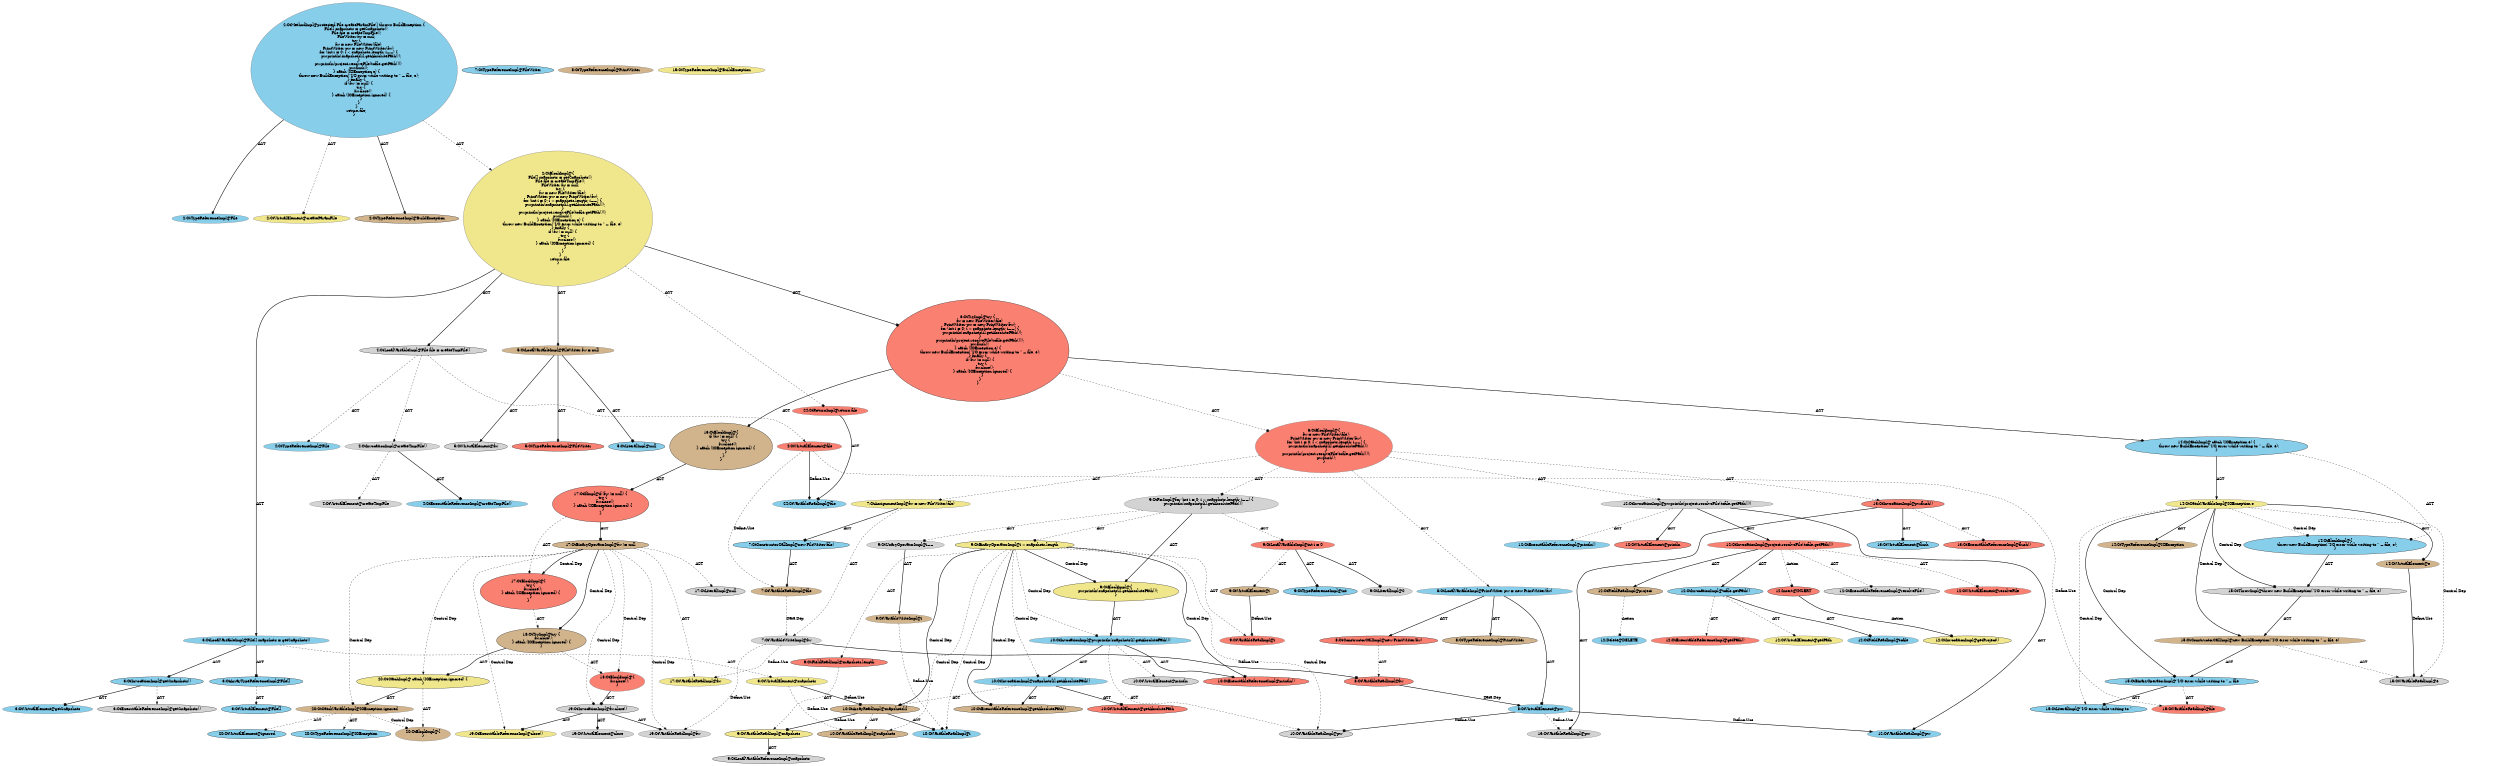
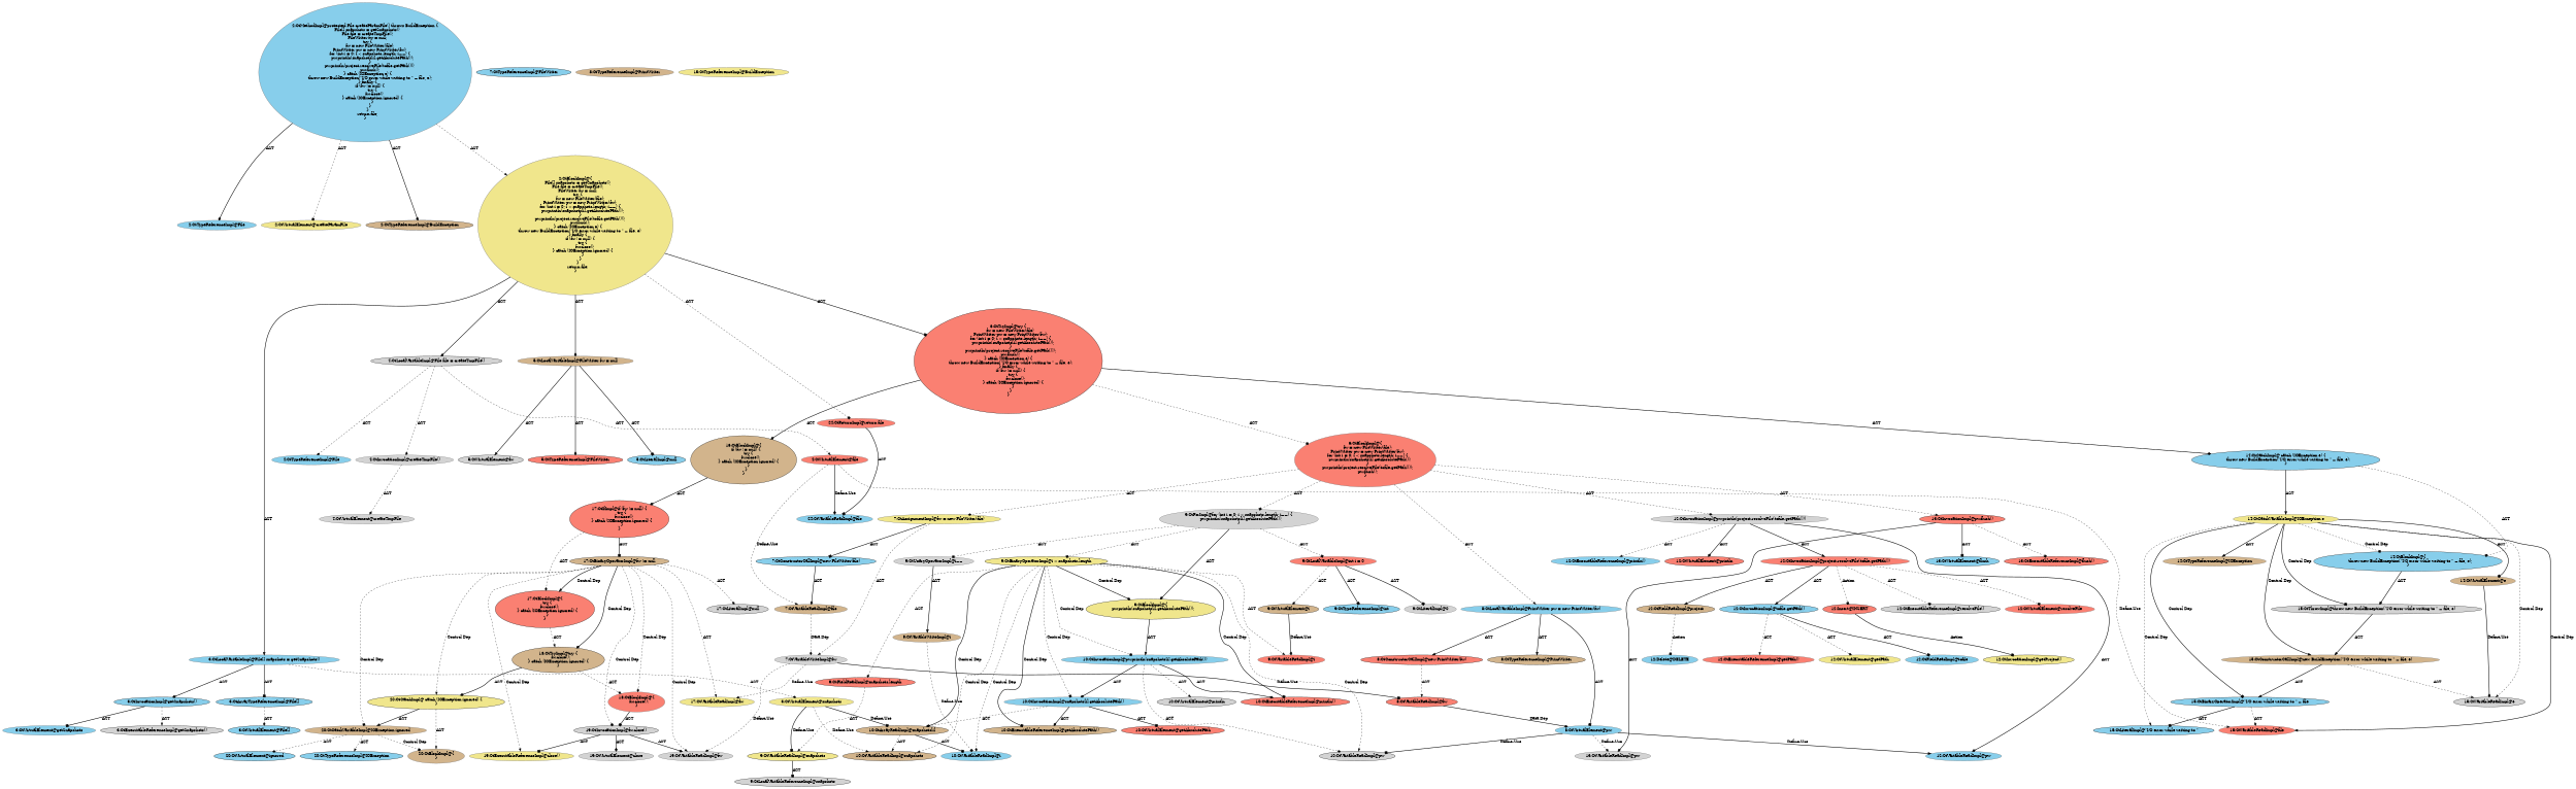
  digraph {
    node [color=gray40 fillcolor=skyblue shape=ellipse style=filled]
    edge [arrowhead=diamond style=bold]
    n1 [label="2:CtTypeReferenceImpl@File"]
    n2 [fillcolor=khaki label="2:CtVirtualElement@createParamFile"]
    n3 [color=black fillcolor=tan label="2:CtTypeReferenceImpl@BuildException"]
    n4 [color=black label="3:CtVirtualElement@File[]"]
    n5 [color=black label="3:CtArrayTypeReferenceImpl@File[]"]
    n6 [color=black fillcolor=lightgrey label="3:CtExecutableReferenceImpl@getSnapshots()"]
    n7 [label="3:CtVirtualElement@getSnapshots"]
    n8 [color=black label="3:CtInvocationImpl@getSnapshots()"]
    n9 [fillcolor=khaki label="3:CtVirtualElement@snapshots"]
    n10 [color=black fillcolor=khaki label="9:CtVariableReadImpl@snapshots"]
    n11 [color=black fillcolor=tan label="10:CtVariableReadImpl@snapshots"]
    n12 [color=black fillcolor=tan label="10:CtArrayReadImpl@snapshots[i]"]
    n13 [color=black fillcolor=lightgrey label="9:CtLocalVariableReferenceImpl@snapshots"]
    n14 [label="10:CtVariableReadImpl@i"]
    n15 [label="3:CtLocalVariableImpl@File[] snapshots = getSnapshots()"]
    n16 [label="4:CtTypeReferenceImpl@File"]
-   n17 [label="4:CtExecutableReferenceImpl@createTmpFile()"]
    n18 [fillcolor=lightgrey label="4:CtVirtualElement@createTmpFile"]
    n19 [fillcolor=lightgrey label="4:CtInvocationImpl@createTmpFile()"]
    n20 [fillcolor=salmon label="4:CtVirtualElement@file"]
    n21 [fillcolor=tan label="7:CtVariableReadImpl@file"]
    n22 [fillcolor=salmon label="15:CtVariableReadImpl@file"]
    n23 [label="24:CtVariableReadImpl@file"]
    n24 [fillcolor=lightgrey label="7:CtVariableWriteImpl@fw"]
    n25 [color=black fillcolor=lightgrey label="4:CtLocalVariableImpl@File file = createTmpFile()"]
    n26 [color=black fillcolor=salmon label="5:CtTypeReferenceImpl@FileWriter"]
    n27 [color=black label="5:CtLiteralImpl@null"]
    n28 [color=black fillcolor=lightgrey label="5:CtVirtualElement@fw"]
    n29 [fillcolor=tan label="5:CtLocalVariableImpl@FileWriter fw = null"]
    n30 [color=black fillcolor=salmon label="8:CtVariableReadImpl@fw"]
    n31 [fillcolor=khaki label="17:CtVariableReadImpl@fw"]
    n32 [fillcolor=lightgrey label="19:CtVariableReadImpl@fw"]
    n33 [label="8:CtVirtualElement@pw"]
    n34 [color=black label="7:CtTypeReferenceImpl@FileWriter"]
    n35 [color=black label="7:CtConstructorCallImpl@new FileWriter(file)"]
    n36 [fillcolor=khaki label="7:CtAssignmentImpl@fw = new FileWriter(file)"]
    n37 [color=black fillcolor=tan label="8:CtTypeReferenceImpl@PrintWriter"]
    n38 [fillcolor=tan label="8:CtTypeReferenceImpl@PrintWriter"]
    n39 [color=black fillcolor=lightgrey label="10:CtVariableReadImpl@pw"]
    n40 [label="12:CtVariableReadImpl@pw"]
    n41 [fillcolor=lightgrey label="13:CtVariableReadImpl@pw"]
    n42 [color=black fillcolor=salmon label="8:CtConstructorCallImpl@new PrintWriter(fw)"]
    n43 [label="8:CtLocalVariableImpl@PrintWriter pw = new PrintWriter(fw)"]
    n44 [color=black label="9:CtTypeReferenceImpl@int"]
    n45 [fillcolor=lightgrey label="9:CtLiteralImpl@0"]
    n46 [color=black fillcolor=tan label="9:CtVirtualElement@i"]
    n47 [fillcolor=salmon label="9:CtVariableReadImpl@i"]
    n48 [fillcolor=salmon label="9:CtLocalVariableImpl@int i = 0"]
    n49 [color=black fillcolor=salmon label="9:CtFieldReadImpl@snapshots.length"]
    n50 [color=black fillcolor=khaki label="9:CtBinaryOperatorImpl@i < snapshots.length"]
    n51 [color=black fillcolor=salmon label="10:CtExecutableReferenceImpl@println()"]
    n52 [color=black fillcolor=tan label="10:CtExecutableReferenceImpl@getAbsolutePath()"]
    n53 [label="10:CtInvocationImpl@snapshots[i].getAbsolutePath()"]
    n54 [label="10:CtInvocationImpl@pw.println(snapshots[i].getAbsolutePath())"]
    n55 [color=black fillcolor=khaki label="9:CtBlockImpl@\{\n    pw.println(snapshots[i].getAbsolutePath());\n\}"]
    n56 [color=black fillcolor=salmon label="10:CtVirtualElement@getAbsolutePath"]
    n57 [color=black fillcolor=lightgrey label="10:CtVirtualElement@println"]
    n58 [fillcolor=tan label="9:CtVariableWriteImpl@i"]
    n59 [fillcolor=lightgrey label="9:CtUnaryOperatorImpl@i++"]
    n60 [fillcolor=lightgrey label="9:CtForImpl@for (int i = 0; i < snapshots.length; i++) \{\n    pw.println(snapshots[i].getAbsolutePath());\n\}"]
    n61 [label="12:CtExecutableReferenceImpl@println()"]
    n62 [color=black fillcolor=salmon label="12:CtVirtualElement@println"]
    n63 [color=black fillcolor=lightgrey label="12:CtExecutableReferenceImpl@resolveFile()"]
    n64 [fillcolor=salmon label="12:CtVirtualElement@resolveFile"]
    n65 [color=black fillcolor=tan label="12:CtFieldReadImpl@project"]
    n66 [label="12:Delete@DELETE"]
    n67 [fillcolor=salmon label="12:CtExecutableReferenceImpl@getPath()"]
    n68 [fillcolor=khaki label="12:CtVirtualElement@getPath"]
    n69 [label="12:CtFieldReadImpl@tofile"]
    n70 [color=black label="12:CtInvocationImpl@tofile.getPath()"]
    n71 [fillcolor=salmon label="12:CtInvocationImpl@project.resolveFile(tofile.getPath())"]
    n72 [color=black fillcolor=salmon label="12:Insert@INSERT"]
    n73 [color=black fillcolor=khaki label="12:CtInvocationImpl@getProject()"]
    n74 [fillcolor=lightgrey label="12:CtInvocationImpl@pw.println(project.resolveFile(tofile.getPath()))"]
    n75 [color=black fillcolor=salmon label="13:CtExecutableReferenceImpl@flush()"]
    n76 [color=black label="13:CtVirtualElement@flush"]
    n77 [color=black fillcolor=salmon label="13:CtInvocationImpl@pw.flush()"]
    n78 [fillcolor=salmon label="6:CtBlockImpl@\{\n    fw = new FileWriter(file);\n    PrintWriter pw = new PrintWriter(fw);\n    for (int i = 0; i < snapshots.length; i++) \{\n        pw.println(snapshots[i].getAbsolutePath());\n    \}\n    pw.println(project.resolveFile(tofile.getPath()));\n    pw.flush();\n\}"]
    n79 [fillcolor=tan label="14:CtVirtualElement@e"]
    n80 [color=black fillcolor=lightgrey label="15:CtVariableReadImpl@e"]
    n81 [fillcolor=tan label="14:CtTypeReferenceImpl@IOException"]
    n82 [fillcolor=khaki label="14:CtCatchVariableImpl@IOException e"]
    n83 [color=black label="15:CtLiteralImpl@\"I/O error while writing to \""]
    n84 [color=black label="15:CtBinaryOperatorImpl@\"I/O error while writing to \" + file"]
    n85 [fillcolor=tan label="15:CtConstructorCallImpl@new BuildException(\"I/O error while writing to \" + file, e)"]
    n86 [color=black fillcolor=lightgrey label="15:CtThrowImpl@throw new BuildException(\"I/O error while writing to \" + file, e)"]
    n87 [color=black label="14:CtBlockImpl@\{\n    throw new BuildException(\"I/O error while writing to \" + file, e);\n\}"]
    n88 [fillcolor=khaki label="15:CtTypeReferenceImpl@BuildException"]
    n89 [color=black label="14:CtCatchImpl@ catch (IOException e) \{\n    throw new BuildException(\"I/O error while writing to \" + file, e);\n\}"]
    n90 [color=black fillcolor=lightgrey label="17:CtLiteralImpl@null"]
    n91 [color=black fillcolor=tan label="17:CtBinaryOperatorImpl@fw != null"]
    n92 [fillcolor=khaki label="19:CtExecutableReferenceImpl@close()"]
    n93 [color=black fillcolor=lightgrey label="19:CtInvocationImpl@fw.close()"]
    n94 [fillcolor=salmon label="18:CtBlockImpl@\{\n    fw.close();\n\}"]
    n95 [fillcolor=tan label="20:CtCatchVariableImpl@IOException ignored"]
    n96 [color=black fillcolor=khaki label="20:CtCatchImpl@ catch (IOException ignored) \{\n\}"]
    n97 [color=black fillcolor=tan label="18:CtTryImpl@try \{\n    fw.close();\n\} catch (IOException ignored) \{\n\}"]
    n98 [color=black fillcolor=salmon label="17:CtBlockImpl@\{\n    try \{\n        fw.close();\n    \} catch (IOException ignored) \{\n    \}\n\}"]
    n99 [fillcolor=lightgrey label="19:CtVirtualElement@close"]
    n100 [color=black label="20:CtVirtualElement@ignored"]
    n101 [color=black label="20:CtTypeReferenceImpl@IOException"]
    n102 [fillcolor=tan label="20:CtBlockImpl@\{\n\}"]
    n103 [color=black fillcolor=salmon label="17:CtIfImpl@if (fw != null) \{\n    try \{\n        fw.close();\n    \} catch (IOException ignored) \{\n    \}\n\}"]
    n104 [color=black fillcolor=tan label="16:CtBlockImpl@\{\n    if (fw != null) \{\n        try \{\n            fw.close();\n        \} catch (IOException ignored) \{\n        \}\n    \}\n\}"]
    n105 [color=black fillcolor=salmon label="6:CtTryImpl@try \{\n    fw = new FileWriter(file);\n    PrintWriter pw = new PrintWriter(fw);\n    for (int i = 0; i < snapshots.length; i++) \{\n        pw.println(snapshots[i].getAbsolutePath());\n    \}\n    pw.println(project.resolveFile(tofile.getPath()));\n    pw.flush();\n\} catch (IOException e) \{\n    throw new BuildException(\"I/O error while writing to \" + file, e);\n\} finally \{\n    if (fw != null) \{\n        try \{\n            fw.close();\n        \} catch (IOException ignored) \{\n        \}\n    \}\n\}"]
    n106 [fillcolor=salmon label="24:CtReturnImpl@return file"]
    n107 [fillcolor=khaki label="2:CtBlockImpl@\{\n    File[] snapshots = getSnapshots();\n    File file = createTmpFile();\n    FileWriter fw = null;\n    try \{\n        fw = new FileWriter(file);\n        PrintWriter pw = new PrintWriter(fw);\n        for (int i = 0; i < snapshots.length; i++) \{\n            pw.println(snapshots[i].getAbsolutePath());\n        \}\n        pw.println(project.resolveFile(tofile.getPath()));\n        pw.flush();\n    \} catch (IOException e) \{\n        throw new BuildException(\"I/O error while writing to \" + file, e);\n    \} finally \{\n        if (fw != null) \{\n            try \{\n                fw.close();\n            \} catch (IOException ignored) \{\n            \}\n        \}\n    \}\n    return file;\n\}"]
    n108 [label="2:CtMethodImpl@protected File createParamFile() throws BuildException \{\n    File[] snapshots = getSnapshots();\n    File file = createTmpFile();\n    FileWriter fw = null;\n    try \{\n        fw = new FileWriter(file);\n        PrintWriter pw = new PrintWriter(fw);\n        for (int i = 0; i < snapshots.length; i++) \{\n            pw.println(snapshots[i].getAbsolutePath());\n        \}\n        pw.println(project.resolveFile(tofile.getPath()));\n        pw.flush();\n    \} catch (IOException e) \{\n        throw new BuildException(\"I/O error while writing to \" + file, e);\n    \} finally \{\n        if (fw != null) \{\n            try \{\n                fw.close();\n            \} catch (IOException ignored) \{\n            \}\n        \}\n    \}\n    return file;\n\}"]
    n5 -> n4 [label=AST style=dashed]
    n8 -> n6 [arrowhead=normal label=AST style=dashed]
    n8 -> n7 [arrowhead=box label=AST]
-   n12 -> n10 [arrowhead=box label="Define-Use"]
+   n9 -> n10 [arrowhead=box label="Define-Use"]
    n9 -> n11 [arrowhead=normal label="Define-Use" style=dashed]
    n9 -> n12 [arrowhead=box label="Define-Use"]
    n10 -> n13 [arrowhead=box label=AST]
    n12 -> n11 [arrowhead=normal label=AST style=dashed]
    n12 -> n14 [arrowhead=box label=AST]
    n15 -> n5 [arrowhead=box label=AST]
    n15 -> n8 [label=AST]
    n15 -> n9 [label=AST style=dashed]
-   n19 -> n17 [arrowhead=box label=AST]
    n19 -> n18 [label=AST style=dashed]
    n20 -> n21 [arrowhead=normal label="Define-Use" style=dashed]
    n20 -> n22 [arrowhead=normal label="Define-Use" style=dashed]
    n20 -> n23 [label="Define-Use"]
    n21 -> n24 [label="Data Dep" style=dashed]
    n24 -> n30 [arrowhead=box label="Define-Use"]
    n24 -> n31 [label="Define-Use" style=dashed]
    n24 -> n32 [label="Define-Use" style=dashed]
    n25 -> n16 [label=AST style=dashed]
    n25 -> n19 [label=AST style=dashed]
    n25 -> n20 [arrowhead=normal label=AST style=dashed]
    n29 -> n26 [label=AST]
    n29 -> n27 [arrowhead=box label=AST]
    n29 -> n28 [arrowhead=normal label=AST]
    n30 -> n33 [label="Data Dep"]
    n33 -> n39 [arrowhead=box label="Define-Use"]
    n33 -> n40 [arrowhead=normal label="Define-Use"]
    n33 -> n41 [label="Define-Use" style=dashed]
    n35 -> n21 [label=AST]
    n36 -> n24 [arrowhead=normal label=AST style=dashed]
    n36 -> n35 [arrowhead=box label=AST]
    n42 -> n30 [arrowhead=normal label=AST style=dashed]
    n43 -> n33 [arrowhead=box label=AST]
    n43 -> n37 [arrowhead=normal label=AST]
    n43 -> n42 [arrowhead=normal label=AST]
    n46 -> n47 [label="Define-Use"]
    n48 -> n44 [arrowhead=box label=AST]
    n48 -> n45 [arrowhead=box label=AST]
    n48 -> n46 [label=AST style=dashed]
    n49 -> n10 [arrowhead=normal label=AST style=dashed]
    n50 -> n11 [arrowhead=normal label="Control Dep" style=dashed]
    n50 -> n12 [label="Control Dep"]
    n50 -> n14 [label="Control Dep" style=dashed]
    n50 -> n39 [arrowhead=normal label="Control Dep" style=dashed]
    n50 -> n47 [arrowhead=normal label=AST style=dashed]
    n50 -> n49 [label=AST style=dashed]
    n50 -> n51 [arrowhead=box label="Control Dep"]
    n50 -> n52 [arrowhead=box label="Control Dep"]
    n50 -> n53 [arrowhead=box label="Control Dep" style=dashed]
    n50 -> n54 [arrowhead=box label="Control Dep" style=dashed]
    n50 -> n55 [label="Control Dep"]
    n53 -> n12 [arrowhead=normal label=AST style=dashed]
    n53 -> n52 [label=AST]
    n53 -> n56 [arrowhead=box label=AST]
    n54 -> n39 [label=AST style=dashed]
    n54 -> n51 [label=AST]
    n54 -> n53 [label=AST]
    n54 -> n57 [arrowhead=normal label=AST style=dashed]
    n55 -> n54 [arrowhead=normal label=AST]
    n58 -> n14 [arrowhead=box label="Define-Use" style=dashed]
    n59 -> n58 [arrowhead=normal label=AST]
    n60 -> n48 [arrowhead=box label=AST style=dashed]
    n60 -> n50 [arrowhead=box label=AST style=dashed]
    n60 -> n55 [label=AST]
    n60 -> n59 [arrowhead=box label=AST style=dashed]
    n65 -> n66 [arrowhead=box label=Action style=dashed]
    n70 -> n67 [arrowhead=normal label=AST style=dashed]
    n70 -> n68 [label=AST style=dashed]
    n70 -> n69 [arrowhead=box label=AST]
    n71 -> n63 [arrowhead=box label=AST style=dashed]
    n71 -> n64 [arrowhead=box label=AST style=dashed]
    n71 -> n65 [arrowhead=normal label=AST]
    n71 -> n70 [arrowhead=normal label=AST]
    n71 -> n72 [arrowhead=box label=Action style=dashed]
    n72 -> n73 [arrowhead=box label=Action]
    n74 -> n40 [label=AST]
    n74 -> n61 [arrowhead=normal label=AST style=dashed]
    n74 -> n62 [label=AST]
    n74 -> n71 [arrowhead=normal label=AST]
    n77 -> n41 [label=AST]
    n77 -> n75 [arrowhead=box label=AST style=dashed]
    n77 -> n76 [arrowhead=box label=AST]
    n78 -> n36 [label=AST style=dashed]
    n78 -> n43 [arrowhead=normal label=AST style=dashed]
    n78 -> n60 [arrowhead=box label=AST style=dashed]
    n78 -> n74 [label=AST style=dashed]
    n78 -> n77 [arrowhead=normal label=AST style=dashed]
    n79 -> n80 [label="Define-Use"]
+   n82 -> n22 [arrowhead=normal label="Control Dep"]
    n82 -> n79 [arrowhead=box label=AST]
    n82 -> n80 [arrowhead=normal label="Control Dep" style=dashed]
    n82 -> n81 [arrowhead=normal label=AST]
    n82 -> n83 [arrowhead=normal label="Control Dep" style=dashed]
    n82 -> n84 [arrowhead=box label="Control Dep"]
    n82 -> n85 [arrowhead=normal label="Control Dep"]
    n82 -> n86 [arrowhead=box label="Control Dep"]
    n82 -> n87 [arrowhead=box label="Control Dep" style=dashed]
    n84 -> n22 [label=AST style=dashed]
    n84 -> n83 [arrowhead=box label=AST]
    n85 -> n80 [arrowhead=normal label=AST style=dashed]
    n85 -> n84 [arrowhead=normal label=AST]
    n86 -> n85 [arrowhead=normal label=AST]
    n87 -> n86 [label=AST]
    n89 -> n82 [arrowhead=normal label=AST]
    n89 -> n87 [arrowhead=box label=AST style=dashed]
    n91 -> n31 [arrowhead=normal label=AST style=dashed]
    n91 -> n32 [arrowhead=normal label="Control Dep" style=dashed]
    n91 -> n90 [label=AST style=dashed]
    n91 -> n92 [arrowhead=normal label="Control Dep" style=dashed]
    n91 -> n93 [arrowhead=box label="Control Dep" style=dashed]
    n91 -> n94 [label="Control Dep" style=dashed]
    n91 -> n95 [arrowhead=box label="Control Dep" style=dashed]
    n91 -> n96 [arrowhead=normal label="Control Dep" style=dashed]
    n91 -> n97 [label="Control Dep"]
    n91 -> n98 [arrowhead=normal label="Control Dep"]
    n93 -> n32 [label=AST]
    n93 -> n92 [arrowhead=box label=AST]
    n93 -> n99 [label=AST]
    n94 -> n93 [arrowhead=box label=AST]
    n95 -> n100 [label=AST style=dashed]
    n95 -> n101 [arrowhead=normal label=AST style=dashed]
    n95 -> n102 [arrowhead=box label="Control Dep" style=dashed]
    n96 -> n95 [arrowhead=normal label=AST]
    n96 -> n102 [arrowhead=normal label=AST style=dashed]
    n97 -> n94 [label=AST style=dashed]
    n97 -> n96 [label=AST]
    n98 -> n97 [arrowhead=normal label=AST style=dashed]
    n103 -> n91 [arrowhead=box label=AST]
    n103 -> n98 [label=AST style=dashed]
    n104 -> n103 [label=AST]
    n105 -> n78 [arrowhead=box label=AST style=dashed]
    n105 -> n89 [label=AST]
    n105 -> n104 [label=AST]
    n106 -> n23 [arrowhead=box label=AST]
    n107 -> n15 [arrowhead=normal label=AST]
    n107 -> n25 [label=AST]
    n107 -> n29 [label=AST]
    n107 -> n105 [arrowhead=box label=AST]
    n107 -> n106 [arrowhead=box label=AST style=dashed]
    n108 -> n1 [label=AST]
    n108 -> n2 [arrowhead=box label=AST style=dashed]
    n108 -> n3 [label=AST]
    n108 -> n107 [arrowhead=normal label=AST style=dashed]
  }
